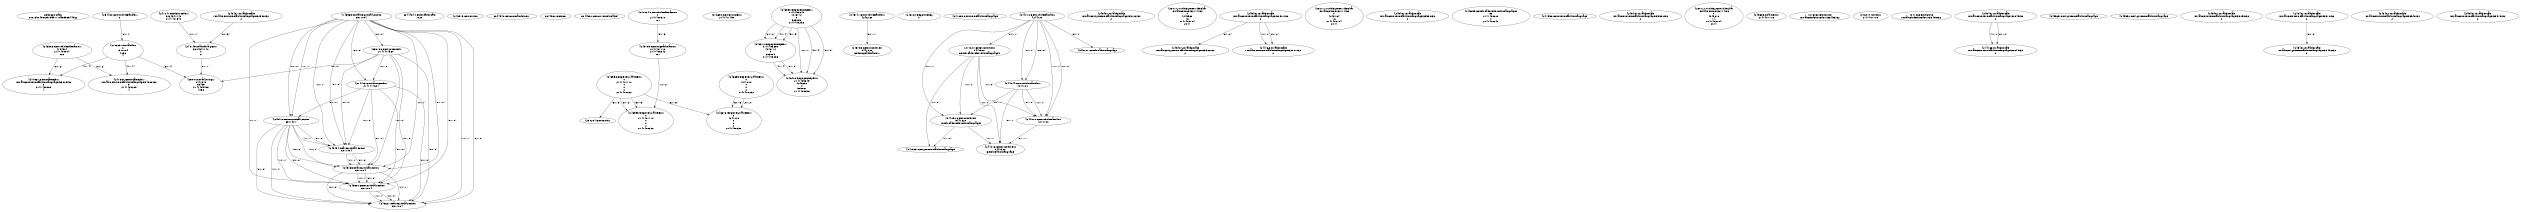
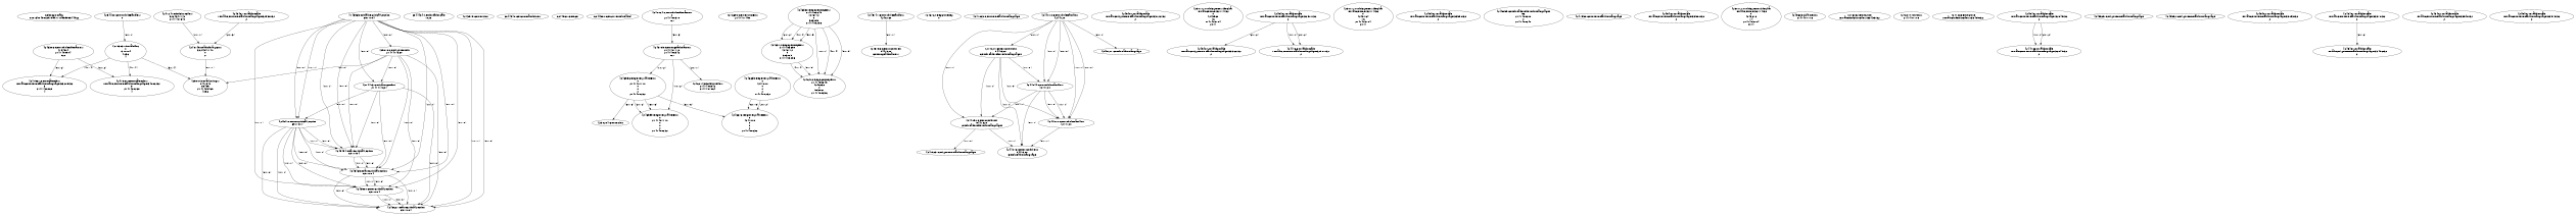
  digraph {
    n1 [label="6850628.main\n00013b0490c8d79ad771da5d99544dc2"]
    n2 [label="4254480.GetModuleHandleW\n0"]
    n3 [label="4215383.VirtualAlloc\n0\n1310704\n4096\n4"]
    n4 [label="4243306.GetModuleFileNameW\n4194304\n2147408904\n522"]
    n5 [label="4247567.GetLocaleInfoW\nretval_GetUserDefaultUILanguage_34086_32\n3\n2147408268\n4"]
    n6 [label="4247567.GetLocaleInfoW\nretval_GetUserDefaultUILanguage_33209_32\n3\n2147408268\n4"]
    n7 [label="6844434.SetThreadLocale\n1028"]
    n8 [label="4143965.InitializeCriticalSection\n6917004"]
    n9 [label="4250188.GetSystemInfo\n2147417660"]
    n10 [label="4214413.GetStartupInfoW\n2147417624"]
    n11 [label="4245418.EnterCriticalSection\n6917004"]
    n12 [label="4245454.LeaveCriticalSection\n6917004"]
    n13 [label="4245465.LeaveCriticalSection\n6917004"]
    n14 [label="4245580.EnterCriticalSection\n6917004"]
    n15 [label="4245621.LeaveCriticalSection\n6917004"]
    n16 [label="4250073.LoadStringW\n9441340\n65485\n2147409468\n4096"]
    n17 [label="4243979.GetVersion\n"]
    n18 [label="6844540.GetCommandLineW\n"]
    n19 [label="6844560.GetACP\n"]
    n20 [label="6844580.GetCurrentThreadId\n"]
    n21 [label="4250204.GetVersion\n"]
    n22 [label="4276690.GetVersionExW\n2147417490"]
    n23 [label="4248064.GetModuleFileNameW\n0\n2147408370\n261"]
    n24 [label="4245785.GetLongPathNameW\n2147407710\n2147406542\n261"]
    n25 [label="4246556.RegQueryValueExW\n0\n2147407710\n0\n0\n0\n2147408232"]
+   n26 [label="4246014.FindFirstFileW\n2147406542\n2147407064"]
    n27 [label="4246599.RegQueryValueExW\n0\n2147407710\n0\n0\n0\n2147408232"]
    n28 [label="4246338.RegOpenKeyExW\n2147483649\n4246772\n0\n983065\n2147408236"]
    n29 [label="4246372.RegOpenKeyExW\n2147483650\n4246772\n0\n983065\n2147408236"]
    n30 [label="4246402.RegOpenKeyExW\n2147483649\n4246832\n0\n983067\n2147408236"]
    n31 [label="4245741.GetModuleHandleW\n4246160"]
    n32 [label="4245758.GetProcAddress\n9441320\nGetLongPathNameW"]
    n33 [label="4246676.RegQueryValueExW\n0\n4247000\n0\n0\n0\n2147408232"]
    n34 [label="4246635.RegQueryValueExW\n0\n4247000\n0\n0\n0\n2147408232"]
    n35 [label="4246722.RegCloseKey\n0"]
    n36 [label="4247883.GetUserDefaultUILanguage\n"]
    n37 [label="4247923.GetSystemDefaultUILanguage\n"]
    n38 [label="4245487.IsValidLocale\nretval_GetSystemDefaultUILanguage_33122_32\n2"]
    n39 [label="4250171.MultiByteToWideChar\nretval_GetACP_32774_32\n0\n4243560\n16\n2147403704\n2047"]
    n40 [label="4245487.IsValidLocale\nretval_GetUserDefaultUILanguage_32901_32\n2"]
    n41 [label="4245487.IsValidLocale\nretval_GetSystemDefaultUILanguage_33366_32\n2"]
    n42 [label="4244766.IsValidLocale\nretval_GetUserDefaultUILanguage_32901_32\n2"]
    n43 [label="4250171.MultiByteToWideChar\nretval_GetACP_32774_32\n0\n4243764\n16\n2147403704\n2047"]
    n44 [label="4244018.GetModuleHandleW\n4244120"]
    n45 [label="4244024.GetProcAddress\n9441320\nGetThreadPreferredUILanguages"]
    n46 [label="4244044.GetModuleHandleW\n4244120"]
    n47 [label="4244050.GetProcAddress\n9441320\nSetThreadPreferredUILanguages"]
    n48 [label="4244070.GetModuleHandleW\n4244120"]
    n49 [label="4245121.GetThreadUILanguage\n"]
    n50 [label="4244076.GetProcAddress\n9441320\nGetThreadUILanguage"]
    n51 [label="4245487.IsValidLocale\nretval_GetUserDefaultUILanguage_33590_32\n2"]
    n52 [label="4245059.GetThreadPreferredUILanguages\n56\n2147408200\n0\n2147408240"]
    n53 [label="4247558.GetUserDefaultUILanguage\n"]
    n54 [label="4247247.FindFirstFileW\n3224341740\n2147407640"]
    n55 [label="4248145.LoadLibraryExW\n3224341740\n0\n2"]
    n56 [label="4245487.IsValidLocale\nretval_GetUserDefaultUILanguage_33580_32\n2"]
    n57 [label="4250171.MultiByteToWideChar\nretval_GetACP_32774_32\n0\n4243616\n14\n2147403704\n2047"]
    n58 [label="4245683.CharNextW\n2147407716"]
    n59 [label="4246032.FindClose\nretval_FindFirstFileW_33435_32"]
    n60 [label="4246044.lstrlenW\n2147407108"]
    n61 [label="4245487.IsValidLocale\nretval_GetUserDefaultUILanguage_32938_32\n2"]
    n62 [label="4247263.FindClose\nretval_FindFirstFileW_33489_32"]
    n63 [label="4245487.IsValidLocale\nretval_GetUserDefaultUILanguage_32849_32\n2"]
    n64 [label="4244766.IsValidLocale\nretval_GetUserDefaultUILanguage_32849_32\n2"]
    n65 [label="4245525.GetSystemDefaultUILanguage\n"]
    n66 [label="4245552.GetSystemDefaultUILanguage\n"]
    n67 [label="4245487.IsValidLocale\nretval_GetUserDefaultUILanguage_33053_32\n2"]
    n68 [label="4245487.IsValidLocale\nretval_GetUserDefaultUILanguage_33370_32\n2"]
    n69 [label="4245487.IsValidLocale\nretval_GetSystemDefaultUILanguage_33496_32\n2"]
    n70 [label="4245487.IsValidLocale\nretval_GetUserDefaultUILanguage_33548_32\n2"]
    n71 [label="4245487.IsValidLocale\nretval_GetUserDefaultUILanguage_33573_32\n2"]
    n2 -> n3 [label="(0-->1)"]
    n3 -> n5 [label="(4-->4)"]
    n3 -> n6 [label="(4-->4)"]
    n3 -> n16 [label="(3-->4)"]
    n4 -> n5 [label="(0-->2)"]
    n4 -> n6 [label="(0-->2)"]
    n8 -> n9 [label="(0-->0)"]
    n8 -> n10 [label="(0-->0)"]
    n8 -> n11 [label="(1-->1)"]
    n8 -> n11 [label="(0-->0)"]
    n8 -> n12 [label="(1-->1)"]
    n8 -> n12 [label="(0-->0)"]
    n8 -> n13 [label="(1-->1)"]
    n8 -> n13 [label="(0-->0)"]
    n8 -> n14 [label="(1-->1)"]
    n8 -> n14 [label="(0-->0)"]
    n8 -> n15 [label="(1-->1)"]
    n8 -> n15 [label="(0-->0)"]
    n9 -> n10 [label="(0-->0)"]
    n9 -> n12 [label="(0-->0)"]
    n9 -> n13 [label="(0-->0)"]
    n9 -> n14 [label="(0-->0)"]
    n9 -> n15 [label="(0-->0)"]
    n9 -> n16 [label="(0-->0)"]
    n10 -> n11 [label="(0-->0)"]
    n10 -> n12 [label="(0-->0)"]
    n10 -> n13 [label="(0-->0)"]
-   n10 -> n14 [label="(0-->0)"]
    n10 -> n15 [label="(0-->0)"]
    n11 -> n12 [label="(1-->1)"]
    n11 -> n12 [label="(0-->0)"]
    n11 -> n13 [label="(1-->1)"]
    n11 -> n13 [label="(0-->0)"]
    n11 -> n14 [label="(1-->1)"]
    n11 -> n14 [label="(0-->0)"]
    n11 -> n15 [label="(1-->1)"]
    n11 -> n15 [label="(0-->0)"]
    n12 -> n13 [label="(1-->1)"]
    n12 -> n13 [label="(0-->0)"]
    n13 -> n14 [label="(1-->1)"]
    n13 -> n14 [label="(0-->0)"]
    n13 -> n15 [label="(1-->1)"]
    n13 -> n15 [label="(0-->0)"]
    n14 -> n15 [label="(1-->1)"]
    n14 -> n15 [label="(0-->0)"]
    n23 -> n24 [label="(3-->3)"]
+   n24 -> n25 [label="(1-->2)"]
+   n24 -> n26 [label="(2-->1)"]
    n24 -> n27 [label="(1-->2)"]
    n25 -> n21 [label="(6-->6)"]
    n25 -> n27 [label="(2-->2)"]
    n25 -> n27 [label="(6-->6)"]
    n25 -> n33 [label="(6-->6)"]
    n28 -> n29 [label="(2-->2)"]
    n28 -> n29 [label="(4-->4)"]
    n28 -> n29 [label="(5-->5)"]
    n28 -> n30 [label="(1-->1)"]
    n28 -> n30 [label="(4-->4)"]
    n28 -> n30 [label="(5-->5)"]
    n29 -> n30 [label="(4-->4)"]
    n29 -> n30 [label="(5-->5)"]
    n31 -> n32 [label="(0-->1)"]
    n34 -> n33 [label="(2-->2)"]
    n34 -> n33 [label="(6-->6)"]
    n40 -> n41 [label="(2-->2)"]
    n40 -> n42 [label="(1-->1)"]
    n40 -> n42 [label="(2-->2)"]
    n44 -> n45 [label="(0-->1)"]
    n44 -> n46 [label="(1-->1)"]
    n44 -> n46 [label="(0-->0)"]
    n44 -> n47 [label="(0-->1)"]
    n44 -> n48 [label="(1-->1)"]
    n44 -> n48 [label="(0-->0)"]
    n44 -> n49 [label="(0-->1)"]
-   n45 -> n37 [label="(1-->0)"]
+   n45 -> n46 [label="(1-->0)"]
    n45 -> n47 [label="(1-->1)"]
    n45 -> n48 [label="(1-->0)"]
    n45 -> n50 [label="(1-->1)"]
    n46 -> n47 [label="(0-->1)"]
    n46 -> n48 [label="(1-->1)"]
    n46 -> n48 [label="(0-->0)"]
    n46 -> n50 [label="(0-->1)"]
    n47 -> n37 [label="(1-->0)"]
    n47 -> n50 [label="(1-->1)"]
    n48 -> n50 [label="(0-->1)"]
    n54 -> n55 [label="(1-->1)"]
    n55 -> n16 [label="(0-->1)"]
    n61 -> n55 [label="(2-->3)"]
    n63 -> n64 [label="(1-->1)"]
    n63 -> n64 [label="(2-->2)"]
    n68 -> n69 [label="(2-->2)"]
  }
